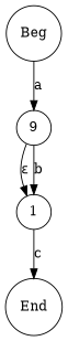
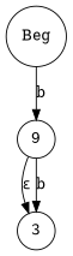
  digraph {
    fontname=Helvetica
    labelloc=t
    rankdir=TB
    node [shape=circle]
    edge [arrowhead=normal arrowtail=dot]
-   n1 [label=End]
-   1
+   1 [label=3]
    n3 [label=9]
    n4 [label=Beg]
-   1 -> n1 [label=c]
    n3 -> 1 [label=<&epsilon;>]
    n3 -> 1 [label=b]
-   n4 -> n3 [label=a]
+   n4 -> n3 [label=b]
  }
